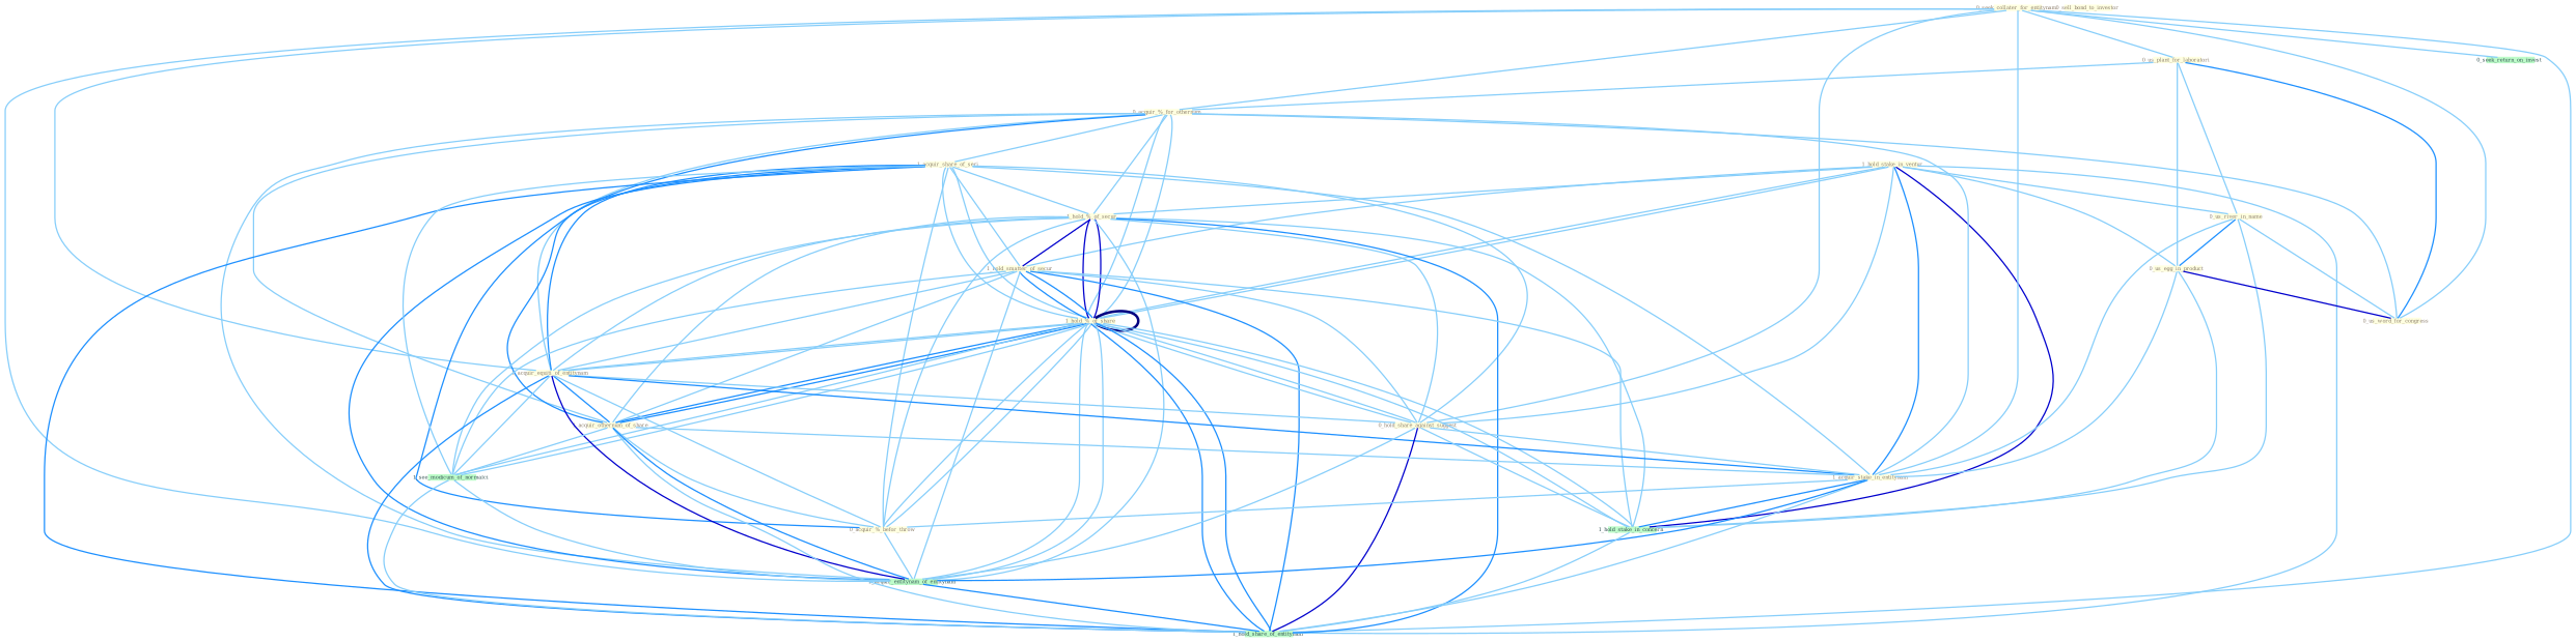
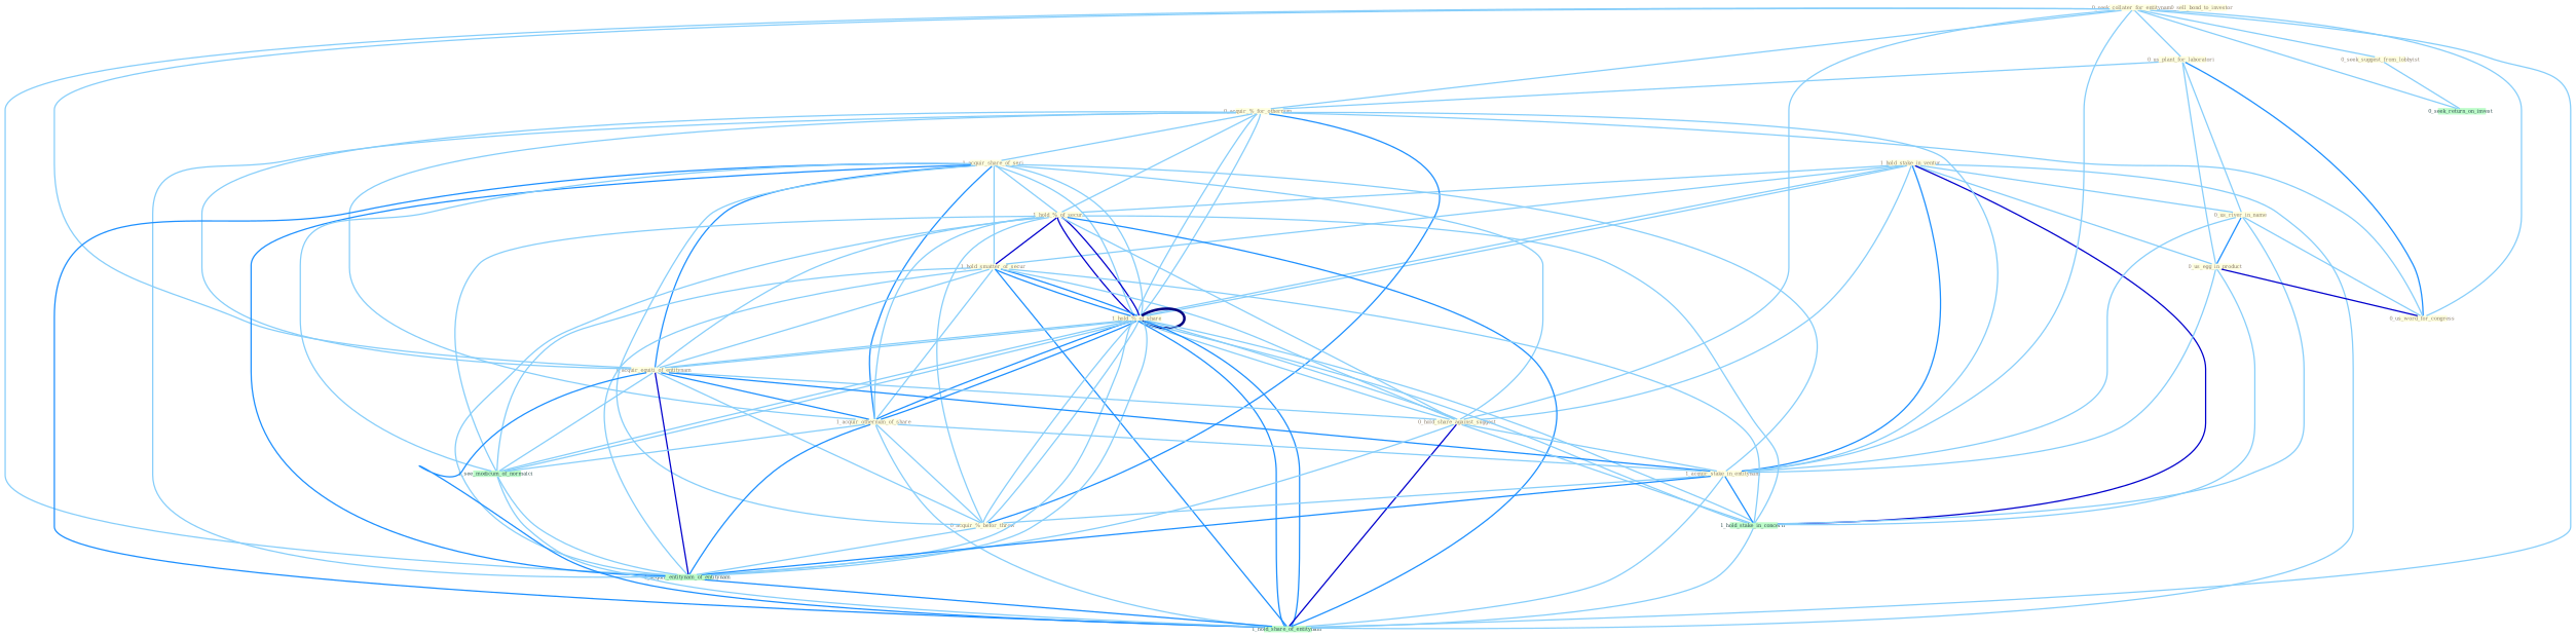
  graph {
    node [color="#ffffe0" fixedsize=true fontcolor="#8b7d6b" fontsize=4 shape=polygon style=filled]
    edge [color="#87cefa" w=1]
    "1_hold_stake_in_ventur " [height=.06 width=.5]
    "0_seek_collater_for_entitynam " [height=.06 width=.5]
    "0_us_plant_for_laboratori " [height=.06 width=.5]
    "0_acquir_%_for_othernum " [height=.06 width=.5]
    "1_acquir_share_of_seri " [height=.06 width=.5]
    "0_sell_bond_to_investor " [height=.06 width=.5]
    "1_hold_%_of_secur " [height=.06 width=.5]
    "1_hold_smatter_of_secur " [height=.06 width=.5]
    "0_us_river_in_name " [height=.06 width=.5]
    "1_hold_%_of_share " [height=.06 width=.5]
    "0_us_egg_in_product " [height=.06 width=.5]
    "1_acquir_equiti_of_entitynam " [height=.06 width=.5]
    "0_us_word_for_congress " [height=.06 width=.5]
    n14 [height=.06 label="0_hold_share_against_suggest" width=.5]
+   "0_seek_suggest_from_lobbyist " [height=.06 width=.5]
    "1_acquir_othernum_of_share " [height=.06 width=.5]
    "1_acquir_stake_in_entitynam " [height=.06 width=.5]
    "0_acquir_%_befor_throw " [height=.06 width=.5]
    "1_hold_stake_in_concern " [color="#BDFCC9" fontcolor="#2f4f4f" height=.06 width=.5]
    "1_hold_share_of_entitynam " [color="#BDFCC9" fontcolor="#2f4f4f" height=.06 width=.5]
    "0_seek_return_on_invest " [color="#BDFCC9" fontcolor="#2f4f4f" height=.06 width=.5]
    "1_acquir_entitynam_of_entitynam " [color="#BDFCC9" fontcolor="#2f4f4f" height=.06 width=.5]
    "1_see_modicum_of_normalci " [color="#BDFCC9" fontcolor="#2f4f4f" height=.06 width=.5]
    subgraph sub_1 {
      "1_hold_stake_in_ventur "
      "0_seek_collater_for_entitynam "
      "0_us_plant_for_laboratori "
      "0_acquir_%_for_othernum "
      "1_acquir_share_of_seri "
      "0_sell_bond_to_investor "
      "1_hold_%_of_secur "
      "1_hold_smatter_of_secur "
      "0_us_river_in_name "
      "1_hold_%_of_share "
      "0_us_egg_in_product "
      "1_acquir_equiti_of_entitynam "
      "0_us_word_for_congress "
      n14
+     "0_seek_suggest_from_lobbyist "
      "1_acquir_othernum_of_share "
      "1_acquir_stake_in_entitynam "
      "0_acquir_%_befor_throw "
    }
    subgraph sub_2 {
    }
    "1_hold_stake_in_ventur " -- "1_hold_%_of_secur "
    "1_hold_stake_in_ventur " -- "1_hold_smatter_of_secur "
    "1_hold_stake_in_ventur " -- "0_us_river_in_name "
    "1_hold_stake_in_ventur " -- "1_hold_%_of_share "
    "1_hold_stake_in_ventur " -- "1_hold_%_of_share "
    "1_hold_stake_in_ventur " -- "0_us_egg_in_product "
    "1_hold_stake_in_ventur " -- n14
    "1_hold_stake_in_ventur " -- "1_acquir_stake_in_entitynam " [color="#1e90ff" w=2]
    "1_hold_stake_in_ventur " -- "1_hold_stake_in_concern " [color="#0000cd" w=3]
    "1_hold_stake_in_ventur " -- "1_hold_share_of_entitynam "
    "0_seek_collater_for_entitynam " -- "0_us_plant_for_laboratori "
    "0_seek_collater_for_entitynam " -- "0_acquir_%_for_othernum "
    "0_seek_collater_for_entitynam " -- "1_acquir_equiti_of_entitynam "
    "0_seek_collater_for_entitynam " -- "0_us_word_for_congress "
    "0_seek_collater_for_entitynam " -- n14
+   "0_seek_collater_for_entitynam " -- "0_seek_suggest_from_lobbyist "
    "0_seek_collater_for_entitynam " -- "1_acquir_stake_in_entitynam "
    "0_seek_collater_for_entitynam " -- "1_hold_share_of_entitynam "
    "0_seek_collater_for_entitynam " -- "0_seek_return_on_invest "
    "0_seek_collater_for_entitynam " -- "1_acquir_entitynam_of_entitynam "
    "0_us_plant_for_laboratori " -- "0_acquir_%_for_othernum "
    "0_us_plant_for_laboratori " -- "0_us_river_in_name "
    "0_us_plant_for_laboratori " -- "0_us_egg_in_product "
    "0_us_plant_for_laboratori " -- "0_us_word_for_congress " [color="#1e90ff" w=2]
    "0_acquir_%_for_othernum " -- "1_acquir_share_of_seri "
    "0_acquir_%_for_othernum " -- "1_hold_%_of_secur "
    "0_acquir_%_for_othernum " -- "1_hold_%_of_share "
    "0_acquir_%_for_othernum " -- "1_hold_%_of_share "
    "0_acquir_%_for_othernum " -- "1_acquir_equiti_of_entitynam "
    "0_acquir_%_for_othernum " -- "0_us_word_for_congress "
    "0_acquir_%_for_othernum " -- "1_acquir_othernum_of_share "
    "0_acquir_%_for_othernum " -- "1_acquir_stake_in_entitynam "
    "0_acquir_%_for_othernum " -- "0_acquir_%_befor_throw " [color="#1e90ff" w=2]
    "0_acquir_%_for_othernum " -- "1_acquir_entitynam_of_entitynam "
    "1_acquir_share_of_seri " -- "1_hold_%_of_secur "
    "1_acquir_share_of_seri " -- "1_hold_smatter_of_secur "
    "1_acquir_share_of_seri " -- "1_hold_%_of_share "
    "1_acquir_share_of_seri " -- "1_hold_%_of_share "
    "1_acquir_share_of_seri " -- "1_acquir_equiti_of_entitynam " [color="#1e90ff" w=2]
    "1_acquir_share_of_seri " -- n14
    "1_acquir_share_of_seri " -- "1_acquir_othernum_of_share " [color="#1e90ff" w=2]
    "1_acquir_share_of_seri " -- "1_acquir_stake_in_entitynam "
    "1_acquir_share_of_seri " -- "0_acquir_%_befor_throw "
    "1_acquir_share_of_seri " -- "1_hold_share_of_entitynam " [color="#1e90ff" w=2]
    "1_acquir_share_of_seri " -- "1_acquir_entitynam_of_entitynam " [color="#1e90ff" w=2]
    "1_acquir_share_of_seri " -- "1_see_modicum_of_normalci "
    "1_hold_%_of_secur " -- "1_hold_smatter_of_secur " [color="#0000cd" w=3]
    "1_hold_%_of_secur " -- "1_hold_%_of_share " [color="#0000cd" w=3]
    "1_hold_%_of_secur " -- "1_hold_%_of_share " [color="#0000cd" w=3]
    "1_hold_%_of_secur " -- "1_acquir_equiti_of_entitynam "
    "1_hold_%_of_secur " -- n14
    "1_hold_%_of_secur " -- "1_acquir_othernum_of_share "
    "1_hold_%_of_secur " -- "0_acquir_%_befor_throw "
    "1_hold_%_of_secur " -- "1_hold_stake_in_concern "
    "1_hold_%_of_secur " -- "1_hold_share_of_entitynam " [color="#1e90ff" w=2]
    "1_hold_%_of_secur " -- "1_acquir_entitynam_of_entitynam "
    "1_hold_%_of_secur " -- "1_see_modicum_of_normalci "
    "1_hold_smatter_of_secur " -- "1_hold_%_of_share " [color="#1e90ff" w=2]
    "1_hold_smatter_of_secur " -- "1_hold_%_of_share " [color="#1e90ff" w=2]
    "1_hold_smatter_of_secur " -- "1_acquir_equiti_of_entitynam "
    "1_hold_smatter_of_secur " -- n14
    "1_hold_smatter_of_secur " -- "1_acquir_othernum_of_share "
    "1_hold_smatter_of_secur " -- "1_hold_stake_in_concern "
    "1_hold_smatter_of_secur " -- "1_hold_share_of_entitynam " [color="#1e90ff" w=2]
    "1_hold_smatter_of_secur " -- "1_acquir_entitynam_of_entitynam "
    "1_hold_smatter_of_secur " -- "1_see_modicum_of_normalci "
    "0_us_river_in_name " -- "0_us_egg_in_product " [color="#1e90ff" w=2]
    "0_us_river_in_name " -- "0_us_word_for_congress "
    "0_us_river_in_name " -- "1_acquir_stake_in_entitynam "
    "0_us_river_in_name " -- "1_hold_stake_in_concern "
    "1_hold_%_of_share " -- "1_hold_%_of_share " [color="#000080" style=bold w=4]
    "1_hold_%_of_share " -- "1_acquir_equiti_of_entitynam "
    "1_hold_%_of_share " -- n14
    "1_hold_%_of_share " -- n14
    "1_hold_%_of_share " -- "1_acquir_othernum_of_share " [color="#1e90ff" w=2]
    "1_hold_%_of_share " -- "1_acquir_othernum_of_share " [color="#1e90ff" w=2]
    "1_hold_%_of_share " -- "0_acquir_%_befor_throw "
    "1_hold_%_of_share " -- "0_acquir_%_befor_throw "
    "1_hold_%_of_share " -- "1_hold_stake_in_concern "
    "1_hold_%_of_share " -- "1_hold_stake_in_concern "
    "1_hold_%_of_share " -- "1_hold_share_of_entitynam " [color="#1e90ff" w=2]
    "1_hold_%_of_share " -- "1_hold_share_of_entitynam " [color="#1e90ff" w=2]
    "1_hold_%_of_share " -- "1_acquir_entitynam_of_entitynam "
    "1_hold_%_of_share " -- "1_acquir_entitynam_of_entitynam "
    "1_hold_%_of_share " -- "1_see_modicum_of_normalci "
    "1_hold_%_of_share " -- "1_see_modicum_of_normalci "
    "0_us_egg_in_product " -- "0_us_word_for_congress " [color="#0000cd"]
    "0_us_egg_in_product " -- "1_acquir_stake_in_entitynam "
    "0_us_egg_in_product " -- "1_hold_stake_in_concern "
    "1_acquir_equiti_of_entitynam " -- "1_hold_%_of_share "
    "1_acquir_equiti_of_entitynam " -- n14
    "1_acquir_equiti_of_entitynam " -- "1_acquir_othernum_of_share " [color="#1e90ff" w=2]
    "1_acquir_equiti_of_entitynam " -- "1_acquir_stake_in_entitynam " [color="#1e90ff" w=2]
    "1_acquir_equiti_of_entitynam " -- "0_acquir_%_befor_throw "
    "1_acquir_equiti_of_entitynam " -- "1_hold_share_of_entitynam " [color="#1e90ff" w=2]
    "1_acquir_equiti_of_entitynam " -- "1_acquir_entitynam_of_entitynam " [color="#0000cd" w=3]
    "1_acquir_equiti_of_entitynam " -- "1_see_modicum_of_normalci "
    n14 -- "1_acquir_stake_in_entitynam "
    n14 -- "1_hold_stake_in_concern "
    n14 -- "1_hold_share_of_entitynam " [color="#0000cd" w=3]
    n14 -- "1_acquir_entitynam_of_entitynam "
+   "0_seek_suggest_from_lobbyist " -- "0_seek_return_on_invest "
    "1_acquir_othernum_of_share " -- "1_acquir_stake_in_entitynam "
    "1_acquir_othernum_of_share " -- "0_acquir_%_befor_throw "
    "1_acquir_othernum_of_share " -- "1_hold_share_of_entitynam "
    "1_acquir_othernum_of_share " -- "1_acquir_entitynam_of_entitynam " [color="#1e90ff" w=2]
    "1_acquir_othernum_of_share " -- "1_see_modicum_of_normalci "
    "1_acquir_stake_in_entitynam " -- "0_acquir_%_befor_throw "
    "1_acquir_stake_in_entitynam " -- "1_hold_stake_in_concern " [color="#1e90ff" w=2]
    "1_acquir_stake_in_entitynam " -- "1_hold_share_of_entitynam "
    "1_acquir_stake_in_entitynam " -- "1_acquir_entitynam_of_entitynam " [color="#1e90ff" w=2]
    "0_acquir_%_befor_throw " -- "1_acquir_entitynam_of_entitynam "
    "1_hold_stake_in_concern " -- "1_hold_share_of_entitynam "
    "1_acquir_entitynam_of_entitynam " -- "1_hold_share_of_entitynam " [color="#1e90ff" w=2]
    "1_see_modicum_of_normalci " -- "1_hold_share_of_entitynam "
    "1_see_modicum_of_normalci " -- "1_acquir_entitynam_of_entitynam "
  }
